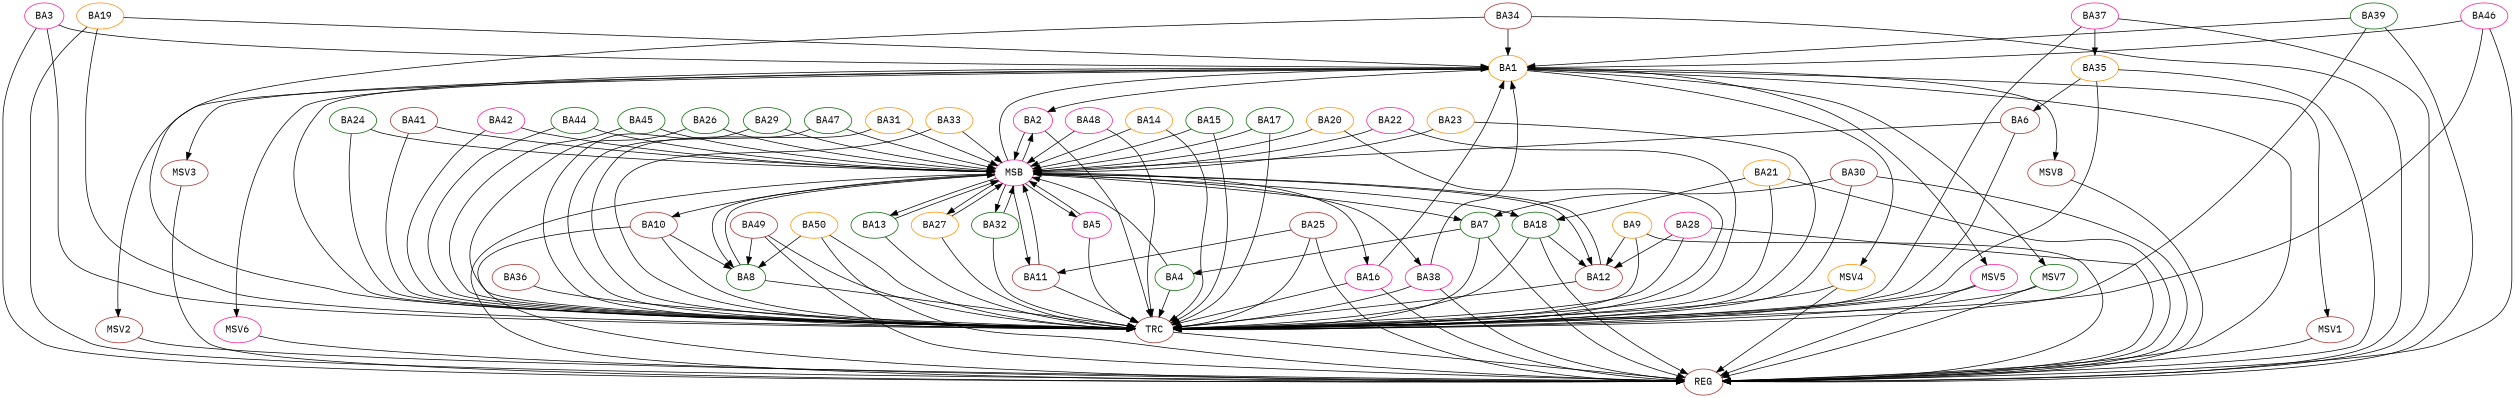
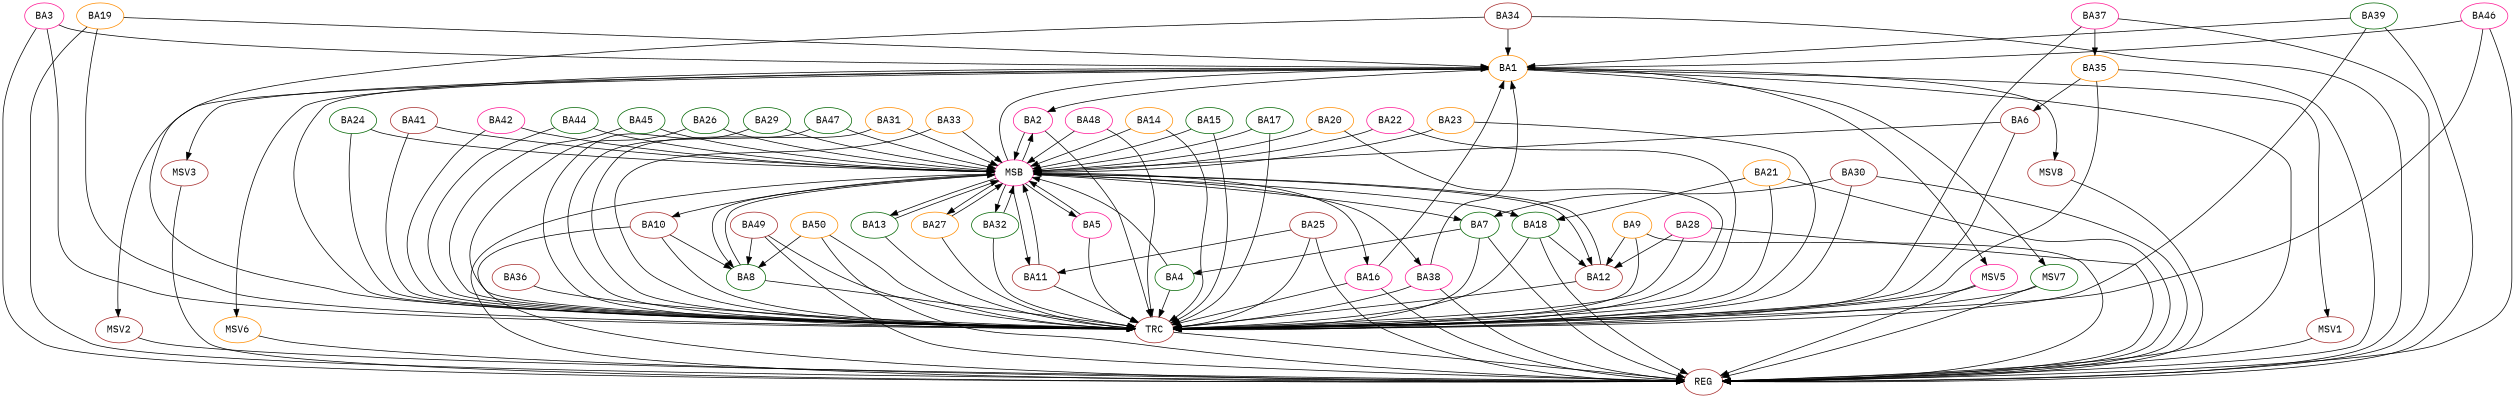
  strict digraph {
    fontname="IBM Plex Mono"
    node [color=brown fontname="IBM Plex Mono"]
    edge [fontname="IBM Plex Mono"]
    n1 [color=darkorange label=BA1]
    n2 [color=deeppink label=BA2]
    n3 [label=REG]
    n4 [label=TRC]
    n5 [label=MSV1]
    n6 [label=MSV2]
    n7 [label=MSV3]
-   n8 [color=darkorange label=MSV4]
    n9 [color=deeppink label=MSV5]
-   n10 [color=deeppink label=MSV6]
+   n10 [color=darkorange label=MSV6]
    n11 [color=darkgreen label=MSV7]
    n12 [label=MSV8]
    n13 [color=deeppink label=MSB]
    n14 [color=deeppink label=BA5]
    n15 [color=darkgreen label=BA7]
    n16 [color=darkgreen label=BA8]
    n17 [label=BA10]
    n18 [label=BA11]
    n19 [label=BA12]
    n20 [color=darkgreen label=BA13]
    n21 [color=deeppink label=BA16]
    n22 [color=darkgreen label=BA18]
    n23 [color=darkorange label=BA27]
    n24 [color=darkgreen label=BA32]
    n25 [color=deeppink label=BA38]
    n26 [color=deeppink label=BA3]
    n27 [color=darkgreen label=BA4]
    n28 [label=BA6]
    n29 [color=darkorange label=BA9]
    n30 [color=darkorange label=BA14]
    n31 [color=darkgreen label=BA15]
    n32 [color=darkgreen label=BA17]
    n33 [color=darkorange label=BA19]
    n34 [color=darkorange label=BA20]
    n35 [color=darkorange label=BA21]
    n36 [color=deeppink label=BA22]
    n37 [color=darkorange label=BA23]
    n38 [color=darkgreen label=BA24]
    n39 [label=BA25]
    n40 [color=darkgreen label=BA26]
    n41 [color=deeppink label=BA28]
    n42 [color=darkgreen label=BA29]
    n43 [label=BA30]
    n44 [color=darkorange label=BA31]
    n45 [color=darkorange label=BA33]
    n46 [label=BA34]
    n47 [color=darkorange label=BA35]
    n48 [label=BA36]
    n49 [color=deeppink label=BA37]
    n50 [color=darkgreen label=BA39]
    n51 [label=BA41]
    n52 [color=deeppink label=BA42]
    n53 [color=darkgreen label=BA44]
    n54 [color=darkgreen label=BA45]
    n55 [color=deeppink label=BA46]
    n56 [color=darkgreen label=BA47]
    n57 [color=deeppink label=BA48]
    n58 [label=BA49]
    n59 [color=darkorange label=BA50]
    n1 -> n2
    n1 -> n3
    n1 -> n4
    n1 -> n5
    n1 -> n6
    n1 -> n7
-   n1 -> n8
    n1 -> n9
    n1 -> n10
    n1 -> n11
    n1 -> n12
    n2 -> n4
    n2 -> n13
    n4 -> n3
    n5 -> n3
    n6 -> n3
    n7 -> n3
-   n8 -> n3
-   n8 -> n4
    n9 -> n3
    n9 -> n4
    n10 -> n3
    n11 -> n3
    n11 -> n4
    n12 -> n3
    n13 -> n1
    n13 -> n2
    n13 -> n3
    n13 -> n14
    n13 -> n15
    n13 -> n16
    n13 -> n17
    n13 -> n18
    n13 -> n19
    n13 -> n20
    n13 -> n21
    n13 -> n22
    n13 -> n23
    n13 -> n24
    n13 -> n25
    n14 -> n4
    n14 -> n13
    n15 -> n3
    n15 -> n4
    n15 -> n27
    n16 -> n4
    n16 -> n13
    n17 -> n3
    n17 -> n4
    n17 -> n16
    n18 -> n4
    n18 -> n13
    n19 -> n4
    n19 -> n13
    n20 -> n4
    n20 -> n13
    n21 -> n1
    n21 -> n3
    n21 -> n4
    n22 -> n3
    n22 -> n4
    n22 -> n19
    n23 -> n4
    n23 -> n13
    n24 -> n4
    n24 -> n13
    n25 -> n1
    n25 -> n3
    n25 -> n4
    n26 -> n1
    n26 -> n3
    n26 -> n4
    n27 -> n4
    n27 -> n13
    n28 -> n4
    n28 -> n13
    n29 -> n3
    n29 -> n4
    n29 -> n19
    n30 -> n4
    n30 -> n13
    n31 -> n4
    n31 -> n13
    n32 -> n4
    n32 -> n13
    n33 -> n1
    n33 -> n3
    n33 -> n4
    n34 -> n4
    n34 -> n13
    n35 -> n3
    n35 -> n4
    n35 -> n22
    n36 -> n4
    n36 -> n13
    n37 -> n4
    n37 -> n13
    n38 -> n4
    n38 -> n13
    n39 -> n3
    n39 -> n4
    n39 -> n18
    n40 -> n4
    n40 -> n13
    n41 -> n3
    n41 -> n4
    n41 -> n19
    n42 -> n4
    n42 -> n13
    n43 -> n3
    n43 -> n4
    n43 -> n15
    n44 -> n4
    n44 -> n13
    n45 -> n4
    n45 -> n13
    n46 -> n1
    n46 -> n3
    n46 -> n4
    n47 -> n3
    n47 -> n4
    n47 -> n28
    n48 -> n4
    n49 -> n3
    n49 -> n4
    n49 -> n47
    n50 -> n1
    n50 -> n3
    n50 -> n4
    n51 -> n4
    n51 -> n13
    n52 -> n4
    n52 -> n13
    n53 -> n4
    n53 -> n13
    n54 -> n4
    n54 -> n13
    n55 -> n1
    n55 -> n3
    n55 -> n4
    n56 -> n4
    n56 -> n13
    n57 -> n4
    n57 -> n13
    n58 -> n3
    n58 -> n4
    n58 -> n16
    n59 -> n3
    n59 -> n4
    n59 -> n16
  }
